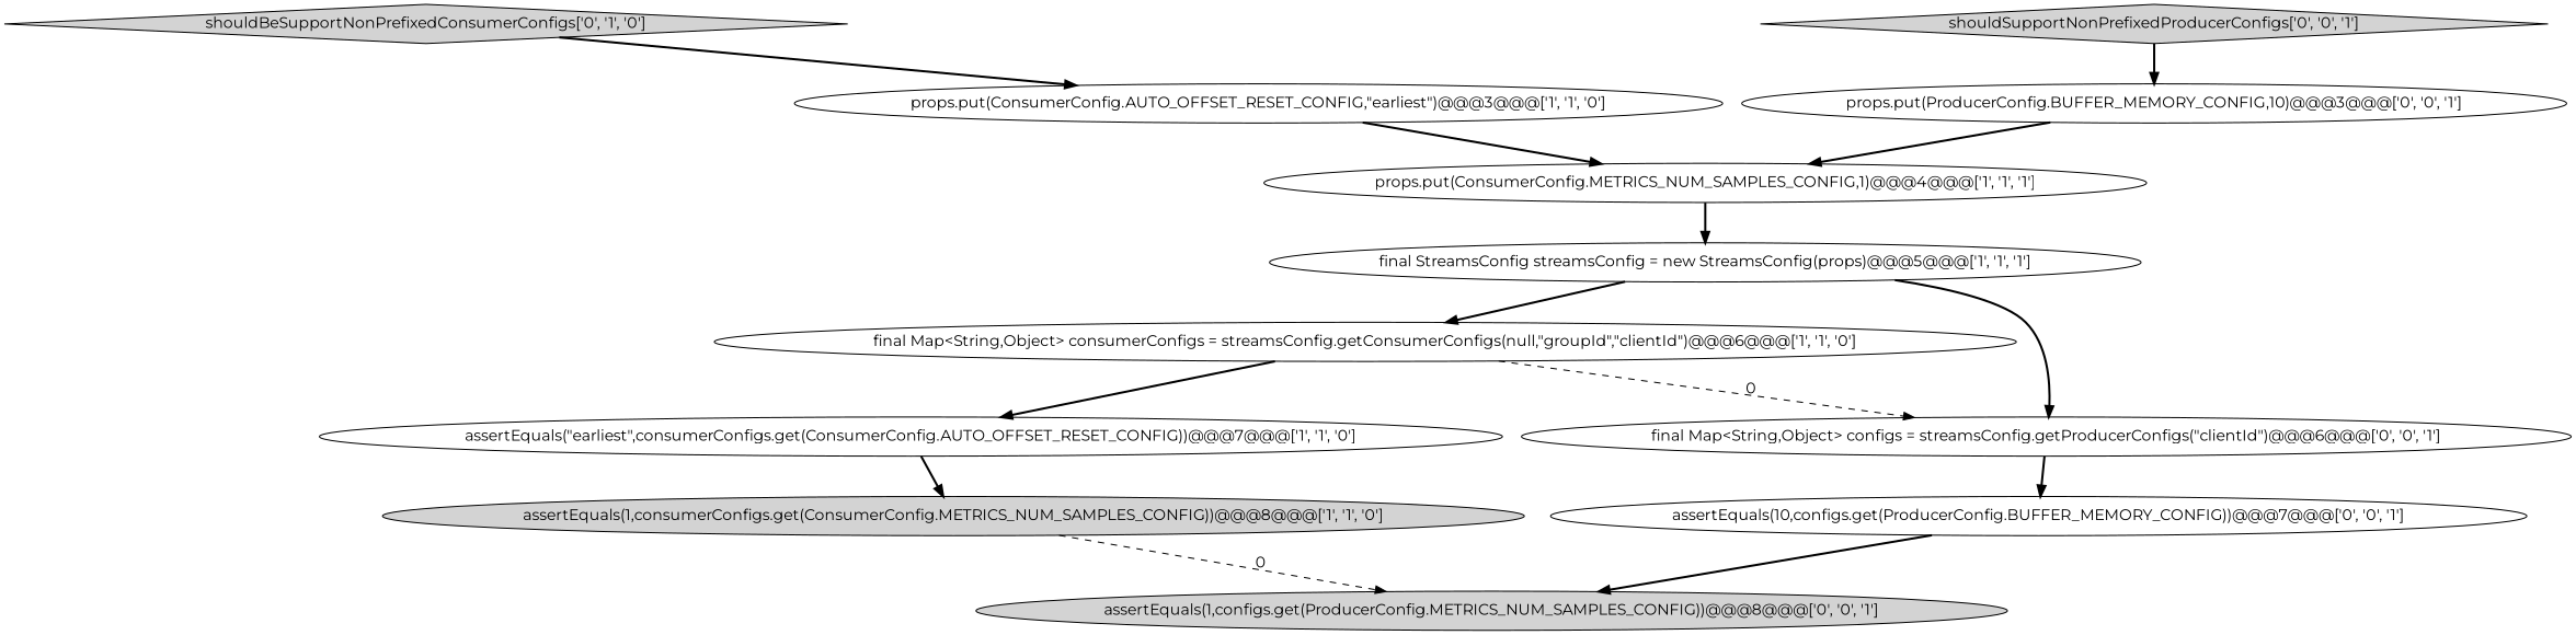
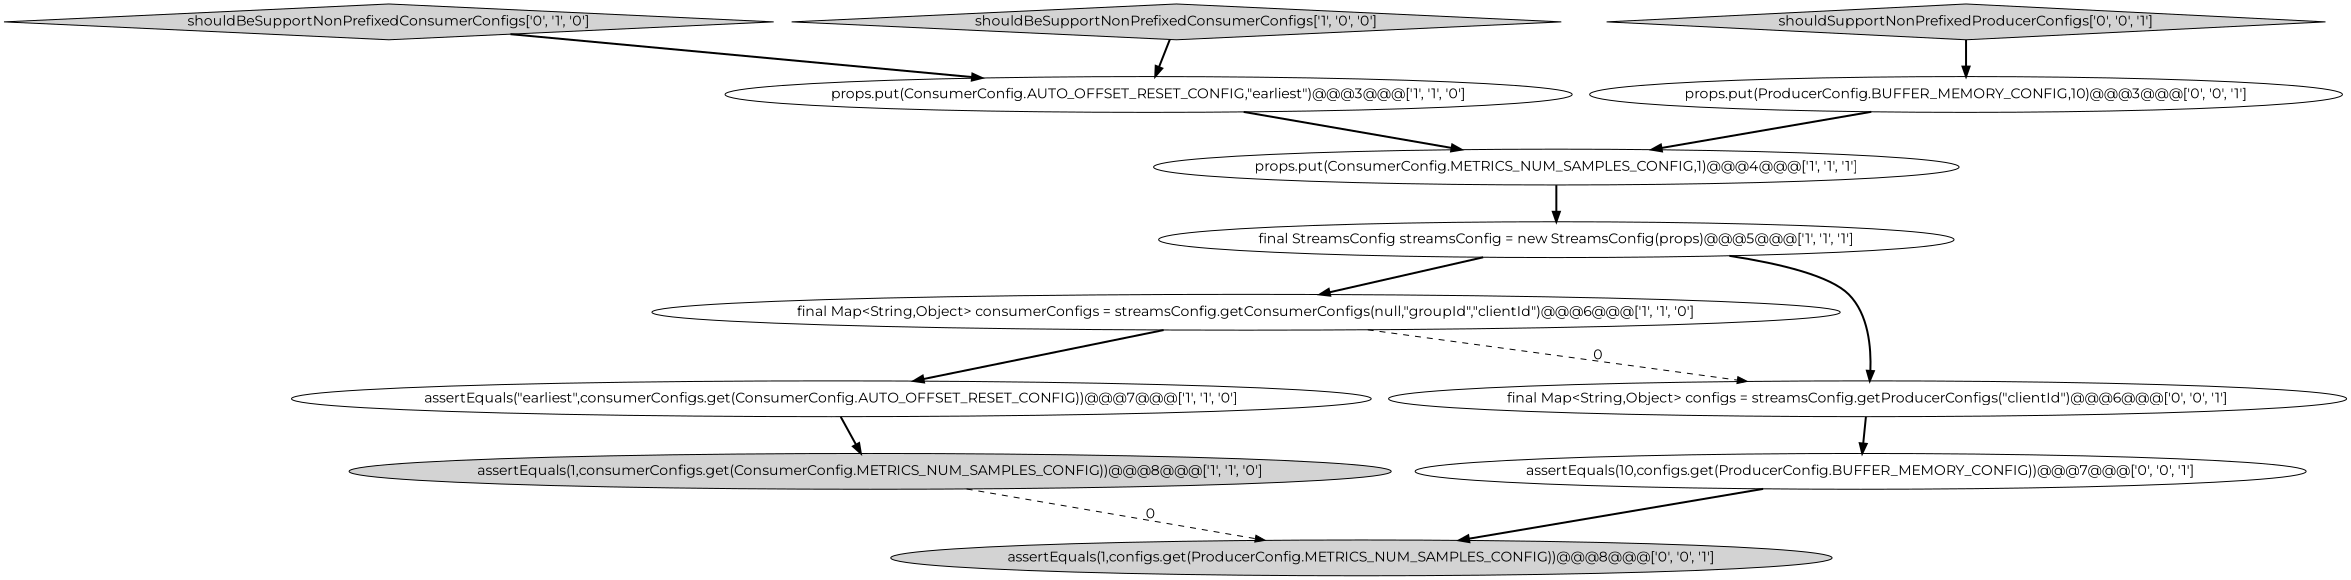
  digraph {
    fontname=Montserrat
    node [fillcolor=white shape=ellipse style=filled fontname=Montserrat]
    edge [style=bold fontname=Montserrat]
    n1 [fillcolor=lightgray label="shouldBeSupportNonPrefixedConsumerConfigs['0', '1', '0']" shape=diamond]
    n2 [label="props.put(ConsumerConfig.AUTO_OFFSET_RESET_CONFIG,\"earliest\")@@@3@@@['1', '1', '0']"]
    n3 [label="props.put(ConsumerConfig.METRICS_NUM_SAMPLES_CONFIG,1)@@@4@@@['1', '1', '1']"]
    n4 [label="final StreamsConfig streamsConfig = new StreamsConfig(props)@@@5@@@['1', '1', '1']"]
+   n5 [fillcolor=lightgray label="shouldBeSupportNonPrefixedConsumerConfigs['1', '0', '0']" shape=diamond]
    n6 [label="props.put(ProducerConfig.BUFFER_MEMORY_CONFIG,10)@@@3@@@['0', '0', '1']"]
    n7 [fillcolor=lightgray label="assertEquals(1,consumerConfigs.get(ConsumerConfig.METRICS_NUM_SAMPLES_CONFIG))@@@8@@@['1', '1', '0']"]
    n8 [fillcolor=lightgray label="assertEquals(1,configs.get(ProducerConfig.METRICS_NUM_SAMPLES_CONFIG))@@@8@@@['0', '0', '1']"]
    n9 [fillcolor=lightgray label="shouldSupportNonPrefixedProducerConfigs['0', '0', '1']" shape=diamond]
    n10 [label="final Map<String,Object> consumerConfigs = streamsConfig.getConsumerConfigs(null,\"groupId\",\"clientId\")@@@6@@@['1', '1', '0']"]
    n11 [label="final Map<String,Object> configs = streamsConfig.getProducerConfigs(\"clientId\")@@@6@@@['0', '0', '1']"]
    n12 [label="assertEquals(\"earliest\",consumerConfigs.get(ConsumerConfig.AUTO_OFFSET_RESET_CONFIG))@@@7@@@['1', '1', '0']"]
    n13 [label="assertEquals(10,configs.get(ProducerConfig.BUFFER_MEMORY_CONFIG))@@@7@@@['0', '0', '1']"]
    n1 -> n2
    n2 -> n3
    n3 -> n4
    n4 -> n10
    n4 -> n11
+   n5 -> n2
    n6 -> n3
    n7 -> n8 [label=0 style=dashed]
    n9 -> n6
    n10 -> n11 [label=0 style=dashed]
    n10 -> n12
    n11 -> n13
    n12 -> n7
    n13 -> n8
  }
